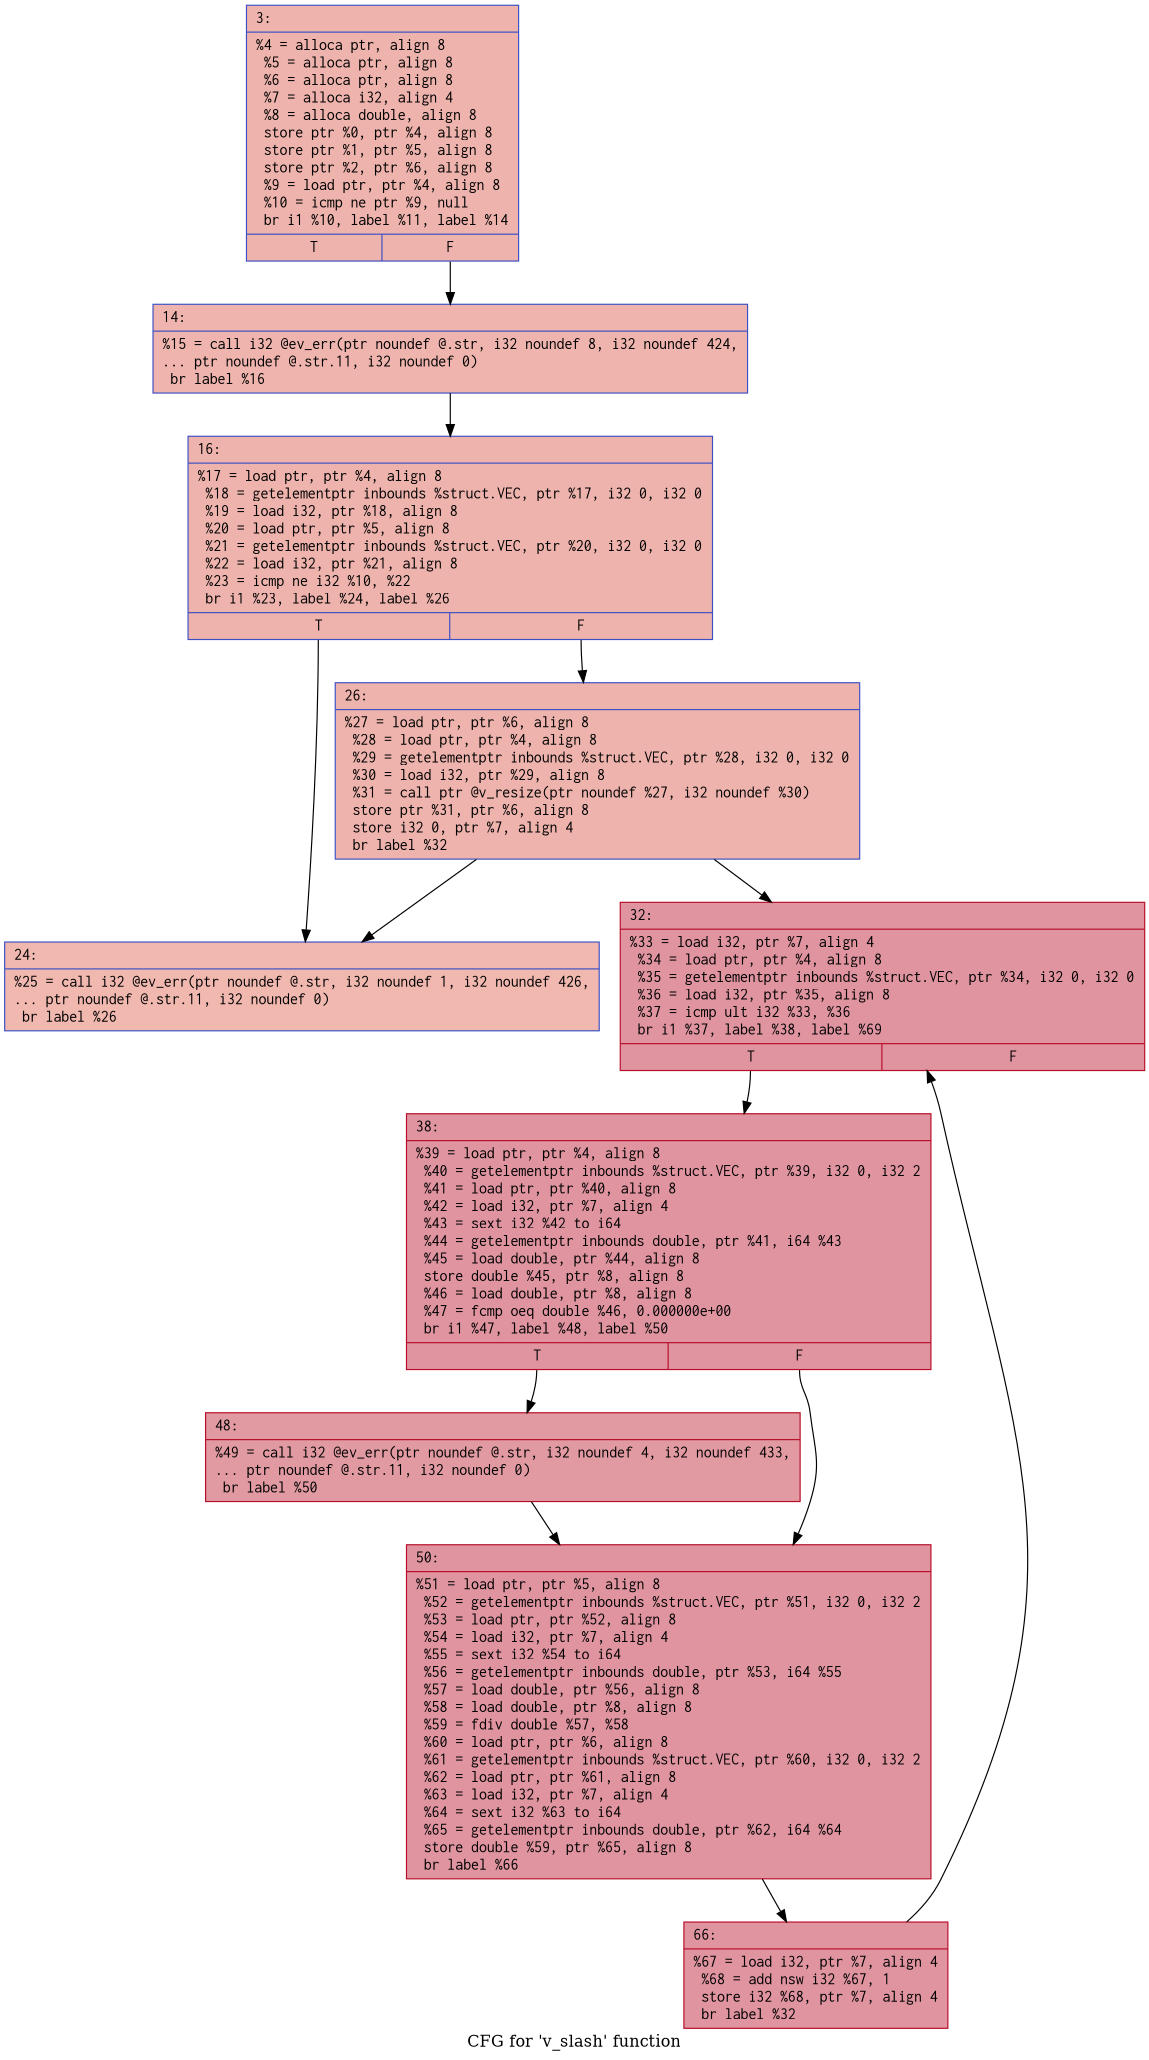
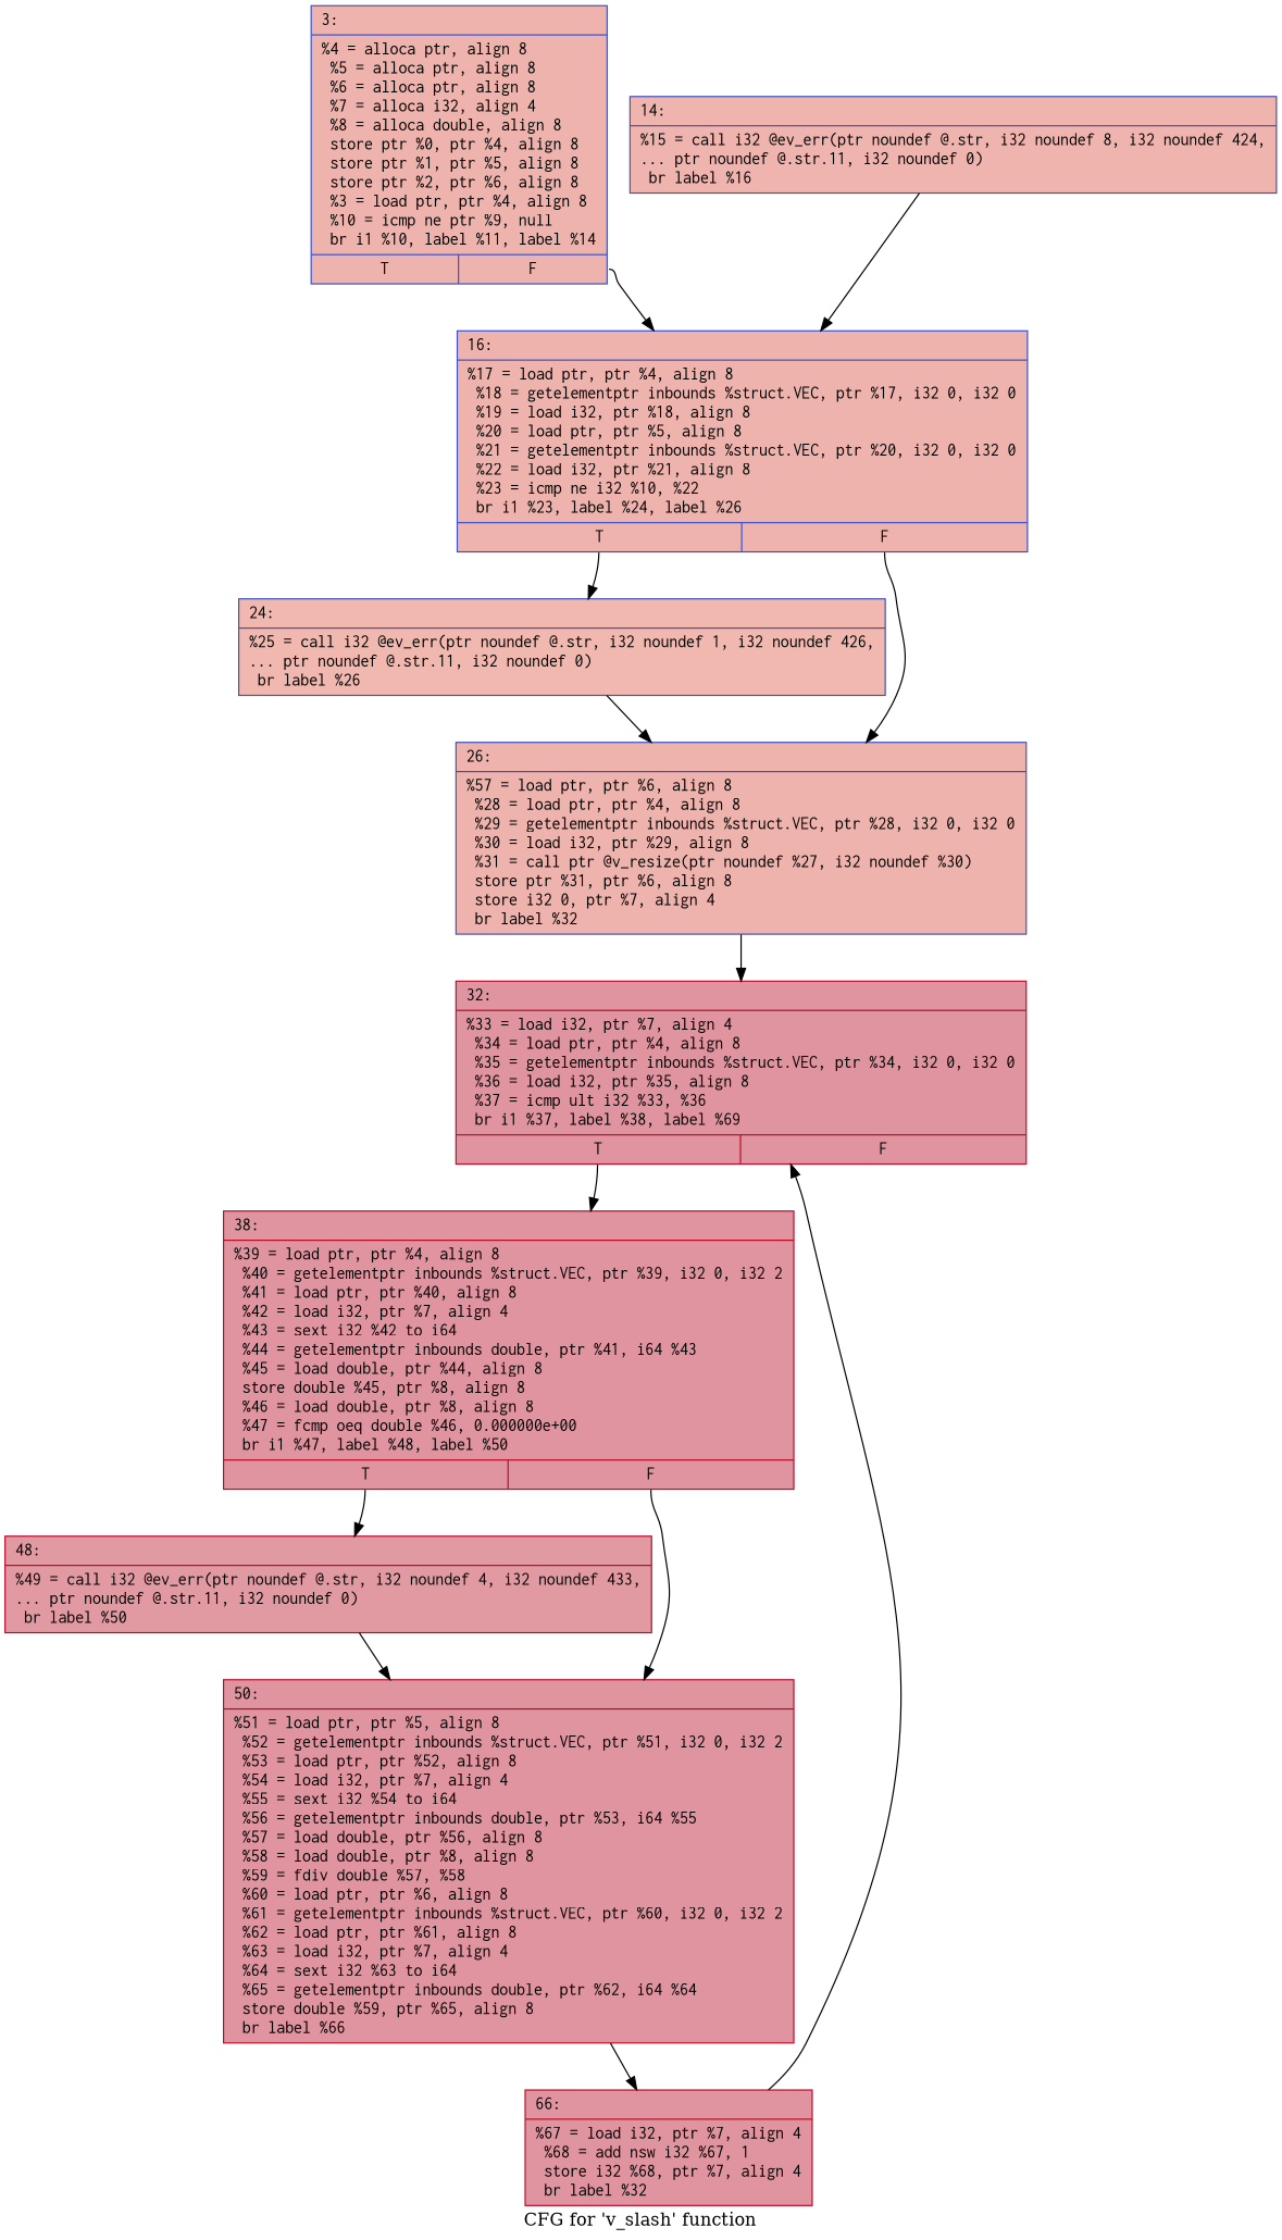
  digraph {
    label="CFG for 'v_slash' function"
    node [color="#3d50c3ff" fillcolor="#b70d2870" fontname=Courier shape=record style=filled]
-   n1 [fillcolor="#d6524470" label="{3:\l|  %4 = alloca ptr, align 8\l  %5 = alloca ptr, align 8\l  %6 = alloca ptr, align 8\l  %7 = alloca i32, align 4\l  %8 = alloca double, align 8\l  store ptr %0, ptr %4, align 8\l  store ptr %1, ptr %5, align 8\l  store ptr %2, ptr %6, align 8\l  %9 = load ptr, ptr %4, align 8\l  %10 = icmp ne ptr %9, null\l  br i1 %10, label %11, label %14\l|{<s0>T|<s1>F}}"]
+   n1 [fillcolor="#d6524470" label="{3:\l|  %4 = alloca ptr, align 8\l  %5 = alloca ptr, align 8\l  %6 = alloca ptr, align 8\l  %7 = alloca i32, align 4\l  %8 = alloca double, align 8\l  store ptr %0, ptr %4, align 8\l  store ptr %1, ptr %5, align 8\l  store ptr %2, ptr %6, align 8\l  %3 = load ptr, ptr %4, align 8\l  %10 = icmp ne ptr %9, null\l  br i1 %10, label %11, label %14\l|{<s0>T|<s1>F}}"]
    n2 [fillcolor="#d8564670" label="{14:\l|  %15 = call i32 @ev_err(ptr noundef @.str, i32 noundef 8, i32 noundef 424,\l... ptr noundef @.str.11, i32 noundef 0)\l  br label %16\l}"]
    n3 [fillcolor="#d6524470" label="{16:\l|  %17 = load ptr, ptr %4, align 8\l  %18 = getelementptr inbounds %struct.VEC, ptr %17, i32 0, i32 0\l  %19 = load i32, ptr %18, align 8\l  %20 = load ptr, ptr %5, align 8\l  %21 = getelementptr inbounds %struct.VEC, ptr %20, i32 0, i32 0\l  %22 = load i32, ptr %21, align 8\l  %23 = icmp ne i32 %10, %22\l  br i1 %23, label %24, label %26\l|{<s0>T|<s1>F}}"]
    n4 [fillcolor="#dc5d4a70" label="{24:\l|  %25 = call i32 @ev_err(ptr noundef @.str, i32 noundef 1, i32 noundef 426,\l... ptr noundef @.str.11, i32 noundef 0)\l  br label %26\l}"]
-   n5 [fillcolor="#d6524470" label="{26:\l|  %27 = load ptr, ptr %6, align 8\l  %28 = load ptr, ptr %4, align 8\l  %29 = getelementptr inbounds %struct.VEC, ptr %28, i32 0, i32 0\l  %30 = load i32, ptr %29, align 8\l  %31 = call ptr @v_resize(ptr noundef %27, i32 noundef %30)\l  store ptr %31, ptr %6, align 8\l  store i32 0, ptr %7, align 4\l  br label %32\l}"]
+   n5 [fillcolor="#d6524470" label="{26:\l|  %57 = load ptr, ptr %6, align 8\l  %28 = load ptr, ptr %4, align 8\l  %29 = getelementptr inbounds %struct.VEC, ptr %28, i32 0, i32 0\l  %30 = load i32, ptr %29, align 8\l  %31 = call ptr @v_resize(ptr noundef %27, i32 noundef %30)\l  store ptr %31, ptr %6, align 8\l  store i32 0, ptr %7, align 4\l  br label %32\l}"]
    n6 [color="#b70d28ff" label="{32:\l|  %33 = load i32, ptr %7, align 4\l  %34 = load ptr, ptr %4, align 8\l  %35 = getelementptr inbounds %struct.VEC, ptr %34, i32 0, i32 0\l  %36 = load i32, ptr %35, align 8\l  %37 = icmp ult i32 %33, %36\l  br i1 %37, label %38, label %69\l|{<s0>T|<s1>F}}"]
    n7 [color="#b70d28ff" label="{38:\l|  %39 = load ptr, ptr %4, align 8\l  %40 = getelementptr inbounds %struct.VEC, ptr %39, i32 0, i32 2\l  %41 = load ptr, ptr %40, align 8\l  %42 = load i32, ptr %7, align 4\l  %43 = sext i32 %42 to i64\l  %44 = getelementptr inbounds double, ptr %41, i64 %43\l  %45 = load double, ptr %44, align 8\l  store double %45, ptr %8, align 8\l  %46 = load double, ptr %8, align 8\l  %47 = fcmp oeq double %46, 0.000000e+00\l  br i1 %47, label %48, label %50\l|{<s0>T|<s1>F}}"]
    n8 [color="#b70d28ff" fillcolor="#bb1b2c70" label="{48:\l|  %49 = call i32 @ev_err(ptr noundef @.str, i32 noundef 4, i32 noundef 433,\l... ptr noundef @.str.11, i32 noundef 0)\l  br label %50\l}"]
    n9 [color="#b70d28ff" label="{50:\l|  %51 = load ptr, ptr %5, align 8\l  %52 = getelementptr inbounds %struct.VEC, ptr %51, i32 0, i32 2\l  %53 = load ptr, ptr %52, align 8\l  %54 = load i32, ptr %7, align 4\l  %55 = sext i32 %54 to i64\l  %56 = getelementptr inbounds double, ptr %53, i64 %55\l  %57 = load double, ptr %56, align 8\l  %58 = load double, ptr %8, align 8\l  %59 = fdiv double %57, %58\l  %60 = load ptr, ptr %6, align 8\l  %61 = getelementptr inbounds %struct.VEC, ptr %60, i32 0, i32 2\l  %62 = load ptr, ptr %61, align 8\l  %63 = load i32, ptr %7, align 4\l  %64 = sext i32 %63 to i64\l  %65 = getelementptr inbounds double, ptr %62, i64 %64\l  store double %59, ptr %65, align 8\l  br label %66\l}"]
    n10 [color="#b70d28ff" label="{66:\l|  %67 = load i32, ptr %7, align 4\l  %68 = add nsw i32 %67, 1\l  store i32 %68, ptr %7, align 4\l  br label %32\l}"]
-   n1 -> n2 [tailport=s1]
+   n1 -> n3 [tailport=s1]
    n2 -> n3
    n3 -> n4 [tailport=s0]
    n3 -> n5 [tailport=s1]
-   n5 -> n4
+   n4 -> n5
    n5 -> n6
    n6 -> n7 [tailport=s0]
    n7 -> n8 [tailport=s0]
    n7 -> n9 [tailport=s1]
    n8 -> n9
    n9 -> n10
    n10 -> n6
  }
